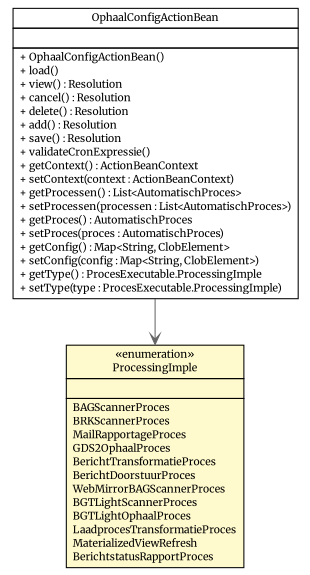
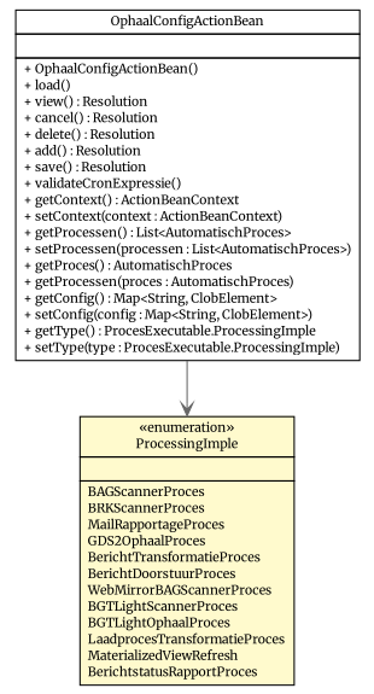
  digraph {
    nodesep=0.25
    ranksep=0.5
    fontname=Merriweather
    node [fontcolor=black fontname=Merriweather fontsize=10.0 shape=plaintext]
-   n1 [label=<<table title="nl.b3p.brmo.service.stripes.OphaalConfigActionBean" border="0" cellborder="1" cellspacing="0" cellpadding="2" port="p" href="../stripes/OphaalConfigActionBean.html"> 		<tr><td><table border="0" cellspacing="0" cellpadding="1"> <tr><td align="center" balign="center"> OphaalConfigActionBean </td></tr> 		</table></td></tr> 		<tr><td><table border="0" cellspacing="0" cellpadding="1"> <tr><td align="left" balign="left">  </td></tr> 		</table></td></tr> 		<tr><td><table border="0" cellspacing="0" cellpadding="1"> <tr><td align="left" balign="left"> + OphaalConfigActionBean() </td></tr> <tr><td align="left" balign="left"> + load() </td></tr> <tr><td align="left" balign="left"> + view() : Resolution </td></tr> <tr><td align="left" balign="left"> + cancel() : Resolution </td></tr> <tr><td align="left" balign="left"> + delete() : Resolution </td></tr> <tr><td align="left" balign="left"> + add() : Resolution </td></tr> <tr><td align="left" balign="left"> + save() : Resolution </td></tr> <tr><td align="left" balign="left"> + validateCronExpressie() </td></tr> <tr><td align="left" balign="left"> + getContext() : ActionBeanContext </td></tr> <tr><td align="left" balign="left"> + setContext(context : ActionBeanContext) </td></tr> <tr><td align="left" balign="left"> + getProcessen() : List&lt;AutomatischProces&gt; </td></tr> <tr><td align="left" balign="left"> + setProcessen(processen : List&lt;AutomatischProces&gt;) </td></tr> <tr><td align="left" balign="left"> + getProces() : AutomatischProces </td></tr> <tr><td align="left" balign="left"> + setProces(proces : AutomatischProces) </td></tr> <tr><td align="left" balign="left"> + getConfig() : Map&lt;String, ClobElement&gt; </td></tr> <tr><td align="left" balign="left"> + setConfig(config : Map&lt;String, ClobElement&gt;) </td></tr> <tr><td align="left" balign="left"> + getType() : ProcesExecutable.ProcessingImple </td></tr> <tr><td align="left" balign="left"> + setType(type : ProcesExecutable.ProcessingImple) </td></tr> 		</table></td></tr> 		</table>>]
+   n1 [label=<<table title="nl.b3p.brmo.service.stripes.OphaalConfigActionBean" border="0" cellborder="1" cellspacing="0" cellpadding="2" port="p" href="../stripes/OphaalConfigActionBean.html"> 		<tr><td><table border="0" cellspacing="0" cellpadding="1"> <tr><td align="center" balign="center"> OphaalConfigActionBean </td></tr> 		</table></td></tr> 		<tr><td><table border="0" cellspacing="0" cellpadding="1"> <tr><td align="left" balign="left">  </td></tr> 		</table></td></tr> 		<tr><td><table border="0" cellspacing="0" cellpadding="1"> <tr><td align="left" balign="left"> + OphaalConfigActionBean() </td></tr> <tr><td align="left" balign="left"> + load() </td></tr> <tr><td align="left" balign="left"> + view() : Resolution </td></tr> <tr><td align="left" balign="left"> + cancel() : Resolution </td></tr> <tr><td align="left" balign="left"> + delete() : Resolution </td></tr> <tr><td align="left" balign="left"> + add() : Resolution </td></tr> <tr><td align="left" balign="left"> + save() : Resolution </td></tr> <tr><td align="left" balign="left"> + validateCronExpressie() </td></tr> <tr><td align="left" balign="left"> + getContext() : ActionBeanContext </td></tr> <tr><td align="left" balign="left"> + setContext(context : ActionBeanContext) </td></tr> <tr><td align="left" balign="left"> + getProcessen() : List&lt;AutomatischProces&gt; </td></tr> <tr><td align="left" balign="left"> + setProcessen(processen : List&lt;AutomatischProces&gt;) </td></tr> <tr><td align="left" balign="left"> + getProces() : AutomatischProces </td></tr> <tr><td align="left" balign="left"> + getProcessen(proces : AutomatischProces) </td></tr> <tr><td align="left" balign="left"> + getConfig() : Map&lt;String, ClobElement&gt; </td></tr> <tr><td align="left" balign="left"> + setConfig(config : Map&lt;String, ClobElement&gt;) </td></tr> <tr><td align="left" balign="left"> + getType() : ProcesExecutable.ProcessingImple </td></tr> <tr><td align="left" balign="left"> + setType(type : ProcesExecutable.ProcessingImple) </td></tr> 		</table></td></tr> 		</table>>]
    n2 [label=<<table title="nl.b3p.brmo.service.scanner.ProcesExecutable.ProcessingImple" border="0" cellborder="1" cellspacing="0" cellpadding="2" port="p" bgcolor="lemonChiffon" href="./ProcesExecutable.ProcessingImple.html"> 		<tr><td><table border="0" cellspacing="0" cellpadding="1"> <tr><td align="center" balign="center"> &#171;enumeration&#187; </td></tr> <tr><td align="center" balign="center"> ProcessingImple </td></tr> 		</table></td></tr> 		<tr><td><table border="0" cellspacing="0" cellpadding="1"> <tr><td align="left" balign="left">  </td></tr> 		</table></td></tr> 		<tr><td><table border="0" cellspacing="0" cellpadding="1"> <tr><td align="left" balign="left"> BAGScannerProces </td></tr> <tr><td align="left" balign="left"> BRKScannerProces </td></tr> <tr><td align="left" balign="left"> MailRapportageProces </td></tr> <tr><td align="left" balign="left"> GDS2OphaalProces </td></tr> <tr><td align="left" balign="left"> BerichtTransformatieProces </td></tr> <tr><td align="left" balign="left"> BerichtDoorstuurProces </td></tr> <tr><td align="left" balign="left"> WebMirrorBAGScannerProces </td></tr> <tr><td align="left" balign="left"> BGTLightScannerProces </td></tr> <tr><td align="left" balign="left"> BGTLightOphaalProces </td></tr> <tr><td align="left" balign="left"> LaadprocesTransformatieProces </td></tr> <tr><td align="left" balign="left"> MaterializedViewRefresh </td></tr> <tr><td align="left" balign="left"> BerichtstatusRapportProces </td></tr> 		</table></td></tr> 		</table>>]
    n1 -> n2 [arrowhead=open color=gray40 fontcolor=black fontname=Merriweather fontsize=10.0 headport=p labelfontname=Helvetica labelfontsize=10 tailport=p]
  }
